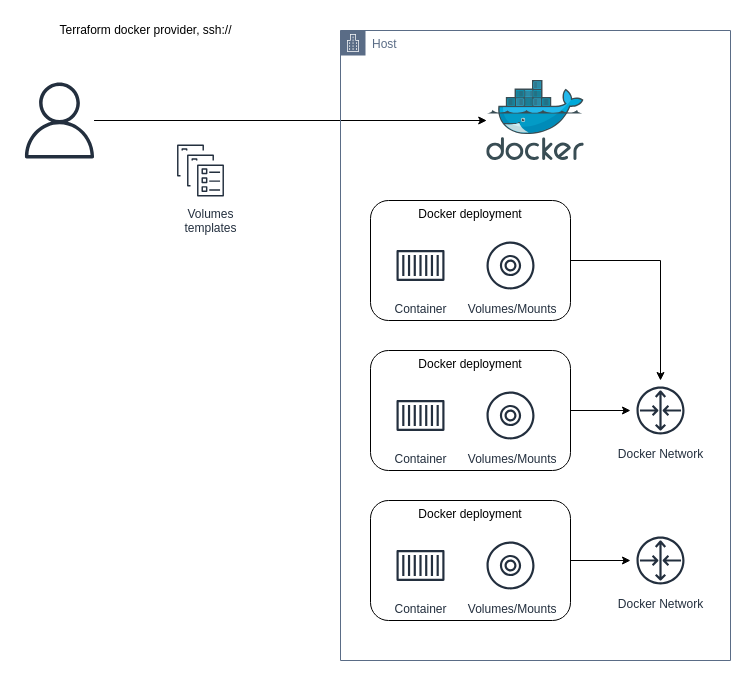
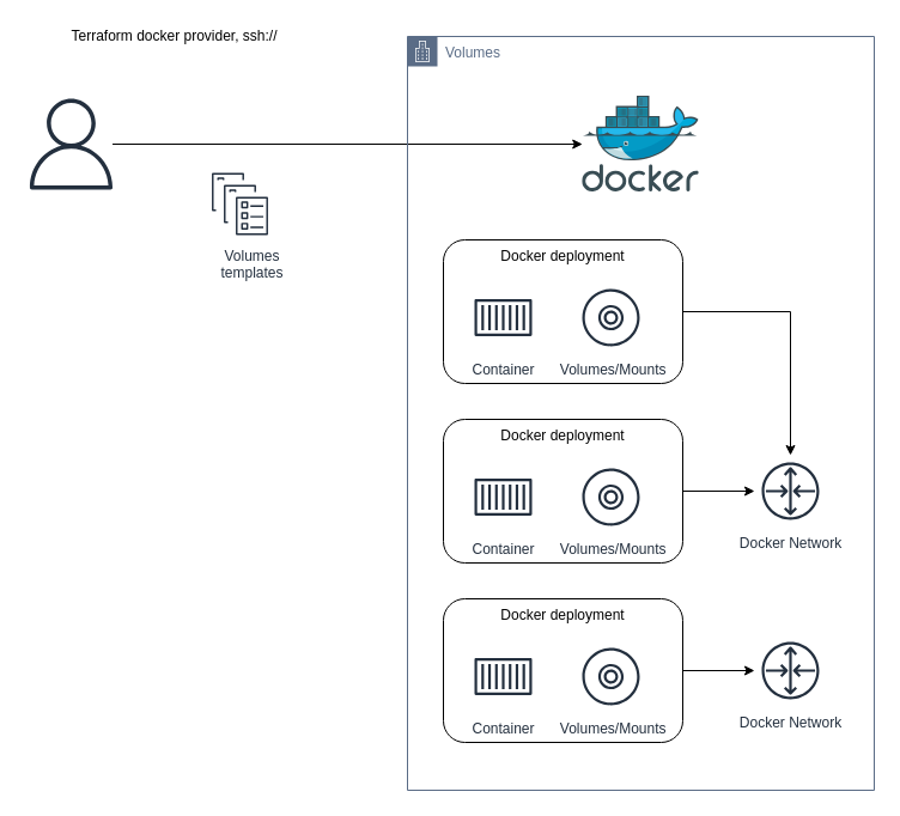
  <mxCell id="0" />
  <mxCell id="1" parent="0" />
  <mxCell id="2" style="edgeStyle=orthogonalEdgeStyle;rounded=0;orthogonalLoop=1;jettySize=auto;html=1;" edge="1" parent="1" source="3" target="5"><mxGeometry relative="1" as="geometry" /></mxCell>
  <mxCell id="3" value="" style="outlineConnect=0;fontColor=#232F3E;gradientColor=none;fillColor=#232F3E;strokeColor=none;dashed=0;verticalLabelPosition=bottom;verticalAlign=top;align=center;html=1;fontSize=12;fontStyle=0;aspect=fixed;pointerEvents=1;shape=mxgraph.aws4.user;" vertex="1" parent="1"><mxGeometry x="20" y="82" width="78" height="76" as="geometry" /></mxCell>
- <mxCell id="4" value="Host" style="points=[[0,0],[0.25,0],[0.5,0],[0.75,0],[1,0],[1,0.25],[1,0.5],[1,0.75],[1,1],[0.75,1],[0.5,1],[0.25,1],[0,1],[0,0.75],[0,0.5],[0,0.25]];outlineConnect=0;gradientColor=none;html=1;whiteSpace=wrap;fontSize=12;fontStyle=0;shape=mxgraph.aws4.group;grIcon=mxgraph.aws4.group_corporate_data_center;strokeColor=#5A6C86;fillColor=none;verticalAlign=top;align=left;spacingLeft=30;fontColor=#5A6C86;dashed=0;" vertex="1" parent="1"><mxGeometry x="340" y="30" width="390" height="630" as="geometry" /></mxCell>
+ <mxCell id="4" value="Volumes" style="points=[[0,0],[0.25,0],[0.5,0],[0.75,0],[1,0],[1,0.25],[1,0.5],[1,0.75],[1,1],[0.75,1],[0.5,1],[0.25,1],[0,1],[0,0.75],[0,0.5],[0,0.25]];outlineConnect=0;gradientColor=none;html=1;whiteSpace=wrap;fontSize=12;fontStyle=0;shape=mxgraph.aws4.group;grIcon=mxgraph.aws4.group_corporate_data_center;strokeColor=#5A6C86;fillColor=none;verticalAlign=top;align=left;spacingLeft=30;fontColor=#5A6C86;dashed=0;" vertex="1" parent="1"><mxGeometry x="340" y="30" width="390" height="630" as="geometry" /></mxCell>
  <mxCell id="5" value="" style="aspect=fixed;html=1;points=[];align=center;image;fontSize=12;image=img/lib/mscae/Docker.svg;" vertex="1" parent="1"><mxGeometry x="486.22" y="80" width="97.56" height="80" as="geometry" /></mxCell>
  <mxCell id="6" value="Terraform docker provider, ssh://" style="text;html=1;align=center;verticalAlign=middle;resizable=0;points=[];autosize=1;" vertex="1" parent="1"><mxGeometry x="50" y="20" width="190" height="20" as="geometry" /></mxCell>
  <mxCell id="7" value="" style="group" vertex="1" connectable="0" parent="1"><mxGeometry x="370" y="500" width="200" height="120" as="geometry" /></mxCell>
  <mxCell id="8" value="Docker deployment" style="rounded=1;whiteSpace=wrap;html=1;verticalAlign=top;" vertex="1" parent="7"><mxGeometry width="200" height="120" as="geometry" /></mxCell>
  <mxCell id="9" value="Container" style="outlineConnect=0;fontColor=#232F3E;gradientColor=none;strokeColor=#232F3E;fillColor=#ffffff;dashed=0;verticalLabelPosition=bottom;verticalAlign=top;align=center;html=1;fontSize=12;fontStyle=0;aspect=fixed;shape=mxgraph.aws4.resourceIcon;resIcon=mxgraph.aws4.container_1;" vertex="1" parent="7"><mxGeometry x="20" y="35" width="60" height="60" as="geometry" /></mxCell>
  <mxCell id="10" value="&amp;nbsp;Volumes/Mounts" style="outlineConnect=0;fontColor=#232F3E;gradientColor=none;strokeColor=#232F3E;fillColor=#ffffff;dashed=0;verticalLabelPosition=bottom;verticalAlign=top;align=center;html=1;fontSize=12;fontStyle=0;aspect=fixed;shape=mxgraph.aws4.resourceIcon;resIcon=mxgraph.aws4.disk;" vertex="1" parent="7"><mxGeometry x="110" y="35" width="60" height="60" as="geometry" /></mxCell>
  <mxCell id="11" value="" style="group" vertex="1" connectable="0" parent="1"><mxGeometry x="370" y="350" width="200" height="120" as="geometry" /></mxCell>
  <mxCell id="12" value="Docker deployment" style="rounded=1;whiteSpace=wrap;html=1;verticalAlign=top;" vertex="1" parent="11"><mxGeometry width="200" height="120" as="geometry" /></mxCell>
  <mxCell id="13" value="Container" style="outlineConnect=0;fontColor=#232F3E;gradientColor=none;strokeColor=#232F3E;fillColor=#ffffff;dashed=0;verticalLabelPosition=bottom;verticalAlign=top;align=center;html=1;fontSize=12;fontStyle=0;aspect=fixed;shape=mxgraph.aws4.resourceIcon;resIcon=mxgraph.aws4.container_1;" vertex="1" parent="11"><mxGeometry x="20" y="35" width="60" height="60" as="geometry" /></mxCell>
  <mxCell id="14" value="&amp;nbsp;Volumes/Mounts" style="outlineConnect=0;fontColor=#232F3E;gradientColor=none;strokeColor=#232F3E;fillColor=#ffffff;dashed=0;verticalLabelPosition=bottom;verticalAlign=top;align=center;html=1;fontSize=12;fontStyle=0;aspect=fixed;shape=mxgraph.aws4.resourceIcon;resIcon=mxgraph.aws4.disk;" vertex="1" parent="11"><mxGeometry x="110" y="35" width="60" height="60" as="geometry" /></mxCell>
  <mxCell id="15" value="Docker Network" style="outlineConnect=0;fontColor=#232F3E;gradientColor=none;strokeColor=#232F3E;fillColor=#ffffff;dashed=0;verticalLabelPosition=bottom;verticalAlign=top;align=center;html=1;fontSize=12;fontStyle=0;aspect=fixed;shape=mxgraph.aws4.resourceIcon;resIcon=mxgraph.aws4.router;" vertex="1" parent="1"><mxGeometry x="630" y="380" width="60" height="60" as="geometry" /></mxCell>
  <mxCell id="16" value="Docker Network" style="outlineConnect=0;fontColor=#232F3E;gradientColor=none;strokeColor=#232F3E;fillColor=#ffffff;dashed=0;verticalLabelPosition=bottom;verticalAlign=top;align=center;html=1;fontSize=12;fontStyle=0;aspect=fixed;shape=mxgraph.aws4.resourceIcon;resIcon=mxgraph.aws4.router;" vertex="1" parent="1"><mxGeometry x="630" y="530" width="60" height="60" as="geometry" /></mxCell>
  <mxCell id="17" value="" style="group" vertex="1" connectable="0" parent="1"><mxGeometry x="370" y="200" width="200" height="120" as="geometry" /></mxCell>
  <mxCell id="18" value="Docker deployment" style="rounded=1;whiteSpace=wrap;html=1;verticalAlign=top;" vertex="1" parent="17"><mxGeometry width="200" height="120" as="geometry" /></mxCell>
  <mxCell id="19" value="Container" style="outlineConnect=0;fontColor=#232F3E;gradientColor=none;strokeColor=#232F3E;fillColor=#ffffff;dashed=0;verticalLabelPosition=bottom;verticalAlign=top;align=center;html=1;fontSize=12;fontStyle=0;aspect=fixed;shape=mxgraph.aws4.resourceIcon;resIcon=mxgraph.aws4.container_1;" vertex="1" parent="17"><mxGeometry x="20" y="35" width="60" height="60" as="geometry" /></mxCell>
  <mxCell id="20" value="&amp;nbsp;Volumes/Mounts" style="outlineConnect=0;fontColor=#232F3E;gradientColor=none;strokeColor=#232F3E;fillColor=#ffffff;dashed=0;verticalLabelPosition=bottom;verticalAlign=top;align=center;html=1;fontSize=12;fontStyle=0;aspect=fixed;shape=mxgraph.aws4.resourceIcon;resIcon=mxgraph.aws4.disk;" vertex="1" parent="17"><mxGeometry x="110" y="35" width="60" height="60" as="geometry" /></mxCell>
  <mxCell id="21" style="edgeStyle=orthogonalEdgeStyle;rounded=0;orthogonalLoop=1;jettySize=auto;html=1;" edge="1" parent="1" source="8" target="16"><mxGeometry relative="1" as="geometry" /></mxCell>
  <mxCell id="22" style="edgeStyle=orthogonalEdgeStyle;rounded=0;orthogonalLoop=1;jettySize=auto;html=1;" edge="1" parent="1" source="12" target="15"><mxGeometry relative="1" as="geometry" /></mxCell>
  <mxCell id="23" style="edgeStyle=orthogonalEdgeStyle;rounded=0;orthogonalLoop=1;jettySize=auto;html=1;" edge="1" parent="1" source="18" target="15"><mxGeometry relative="1" as="geometry" /></mxCell>
  <mxCell id="24" value="" style="group" vertex="1" connectable="0" parent="1"><mxGeometry x="170" y="140" width="60" height="60" as="geometry" /></mxCell>
  <mxCell id="25" value="Terraform &lt;br&gt;template" style="outlineConnect=0;gradientColor=none;strokeColor=#232F3E;fillColor=#ffffff;dashed=0;verticalLabelPosition=bottom;verticalAlign=top;align=center;html=1;fontSize=12;fontStyle=0;aspect=fixed;shape=mxgraph.aws4.resourceIcon;resIcon=mxgraph.aws4.template;labelBackgroundColor=#ffffff;noLabel=1;fontColor=none;" vertex="1" parent="24"><mxGeometry width="40" height="40" as="geometry" /></mxCell>
  <mxCell id="26" value="Terraform &lt;br&gt;template" style="outlineConnect=0;gradientColor=none;strokeColor=#232F3E;fillColor=#ffffff;dashed=0;verticalLabelPosition=bottom;verticalAlign=top;align=center;html=1;fontSize=12;fontStyle=0;aspect=fixed;shape=mxgraph.aws4.resourceIcon;resIcon=mxgraph.aws4.template;noLabel=1;fontColor=none;" vertex="1" parent="24"><mxGeometry x="10" y="10" width="40" height="40" as="geometry" /></mxCell>
  <mxCell id="27" value="Volumes &lt;br&gt;templates" style="outlineConnect=0;fontColor=#232F3E;gradientColor=none;strokeColor=#232F3E;fillColor=#ffffff;dashed=0;verticalLabelPosition=bottom;verticalAlign=top;align=center;html=1;fontSize=12;fontStyle=0;aspect=fixed;shape=mxgraph.aws4.resourceIcon;resIcon=mxgraph.aws4.template;" vertex="1" parent="24"><mxGeometry x="20" y="20" width="40" height="40" as="geometry" /></mxCell>
